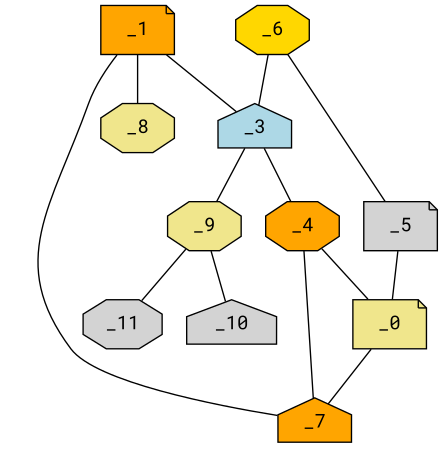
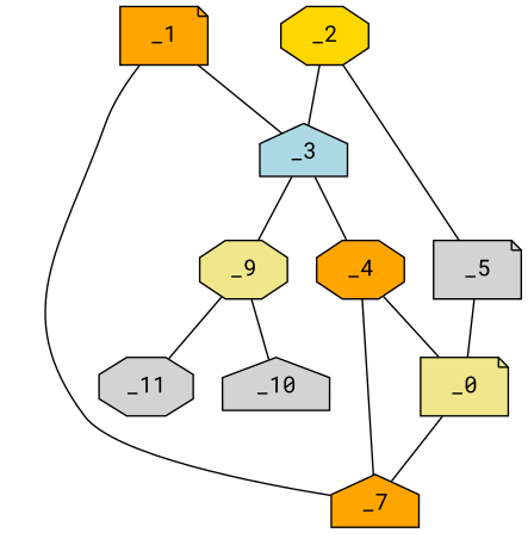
  graph {
    fontname="Roboto Mono"
    node [charge=0 chem=1 fillcolor=orange fontname="Roboto Mono" shape=octagon style=filled symbol="C  " x=3.3224]
    edge [fontname="Roboto Mono" valence=1]
    _1 [shape=note y=1.1153]
    _7 [shape=house x=2.3716 y=0.9878]
-   _8 [chem=2 fillcolor=khaki symbol="O  " x=3.3309 y=2.1152]
    _3 [fillcolor=lightblue shape=house y=-0.5152]
-   _2 [fillcolor=gold x=4.1357 y=0.2108 label=_6]
+   _2 [fillcolor=gold x=4.1357 y=0.2108]
    _5 [fillcolor=lightgrey shape=note y=-0.059]
    _4 [x=2 y=-0.1533]
    _9 [fillcolor=khaki x=3.4526 y=-1.5067]
    n9 [fillcolor=khaki label=_0 shape=note x=2.5474 y=0.0828]
    _10 [chem=2 fillcolor=lightgrey shape=house symbol="O  " x=4.3764 y=-1.8897]
    _11 [chem=2 fillcolor=lightgrey symbol="O  " x=2.659 y=-2.1152]
    _1 -- _7
-   _1 -- _8 [valence=2]
    _1 -- _3
    _3 -- _4
    _3 -- _9
    _2 -- _3
    _2 -- _5
    _5 -- n9
    _4 -- _7
    _4 -- n9
    _9 -- _10 [valence=2]
    _9 -- _11
    n9 -- _7
  }
